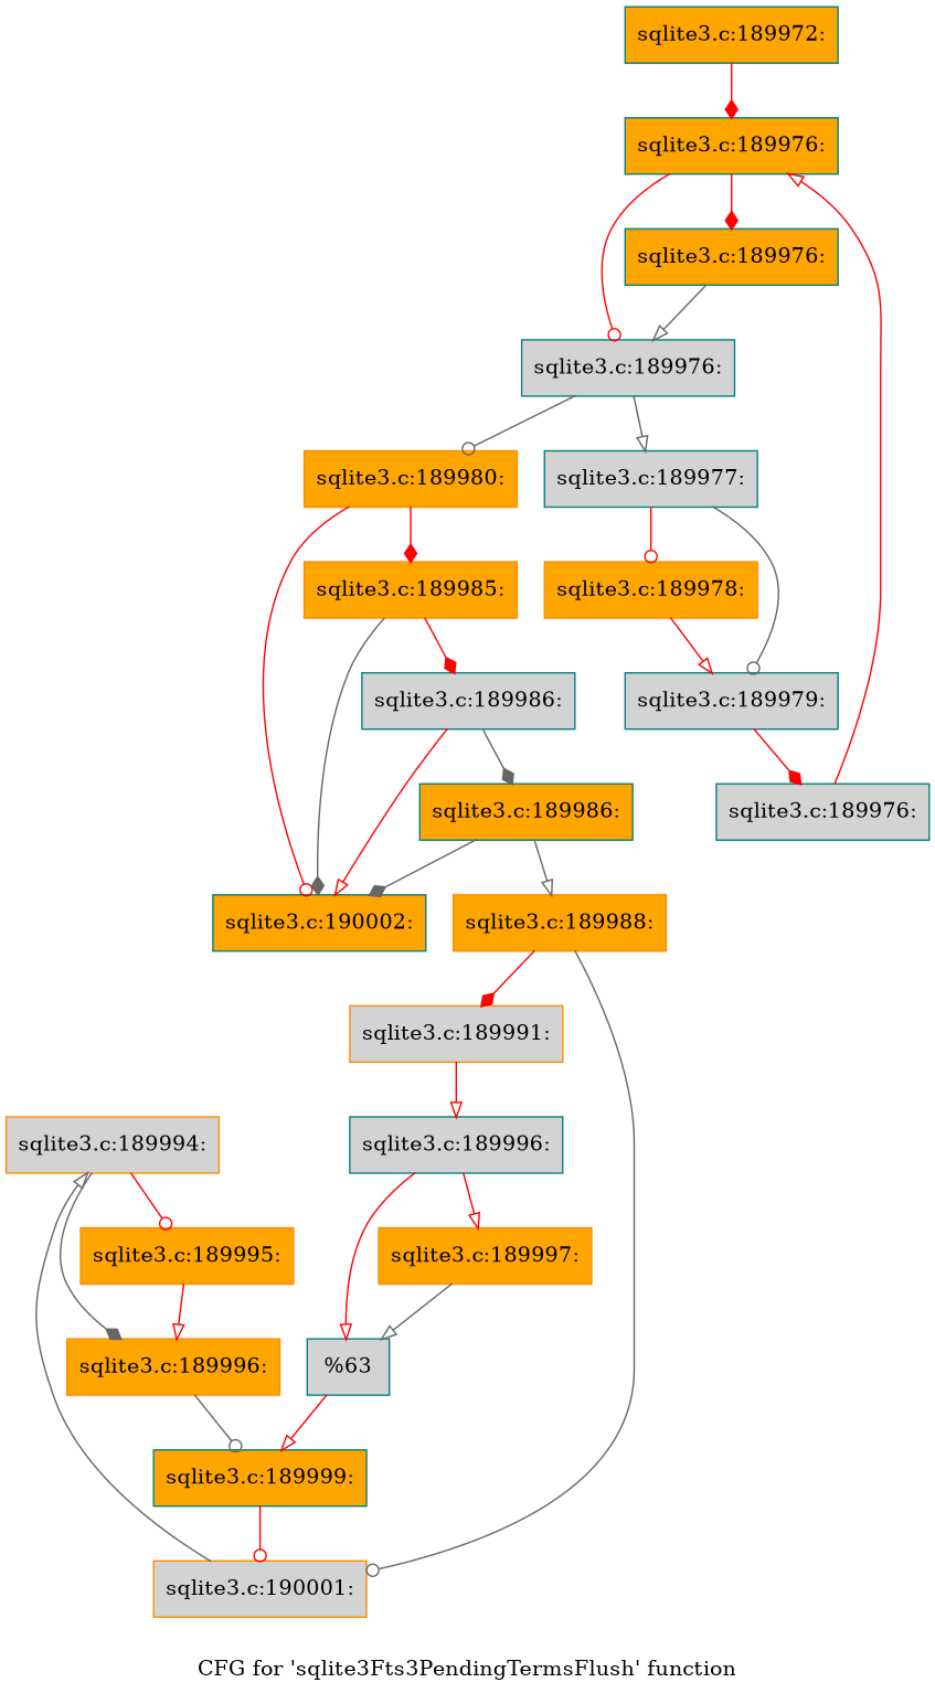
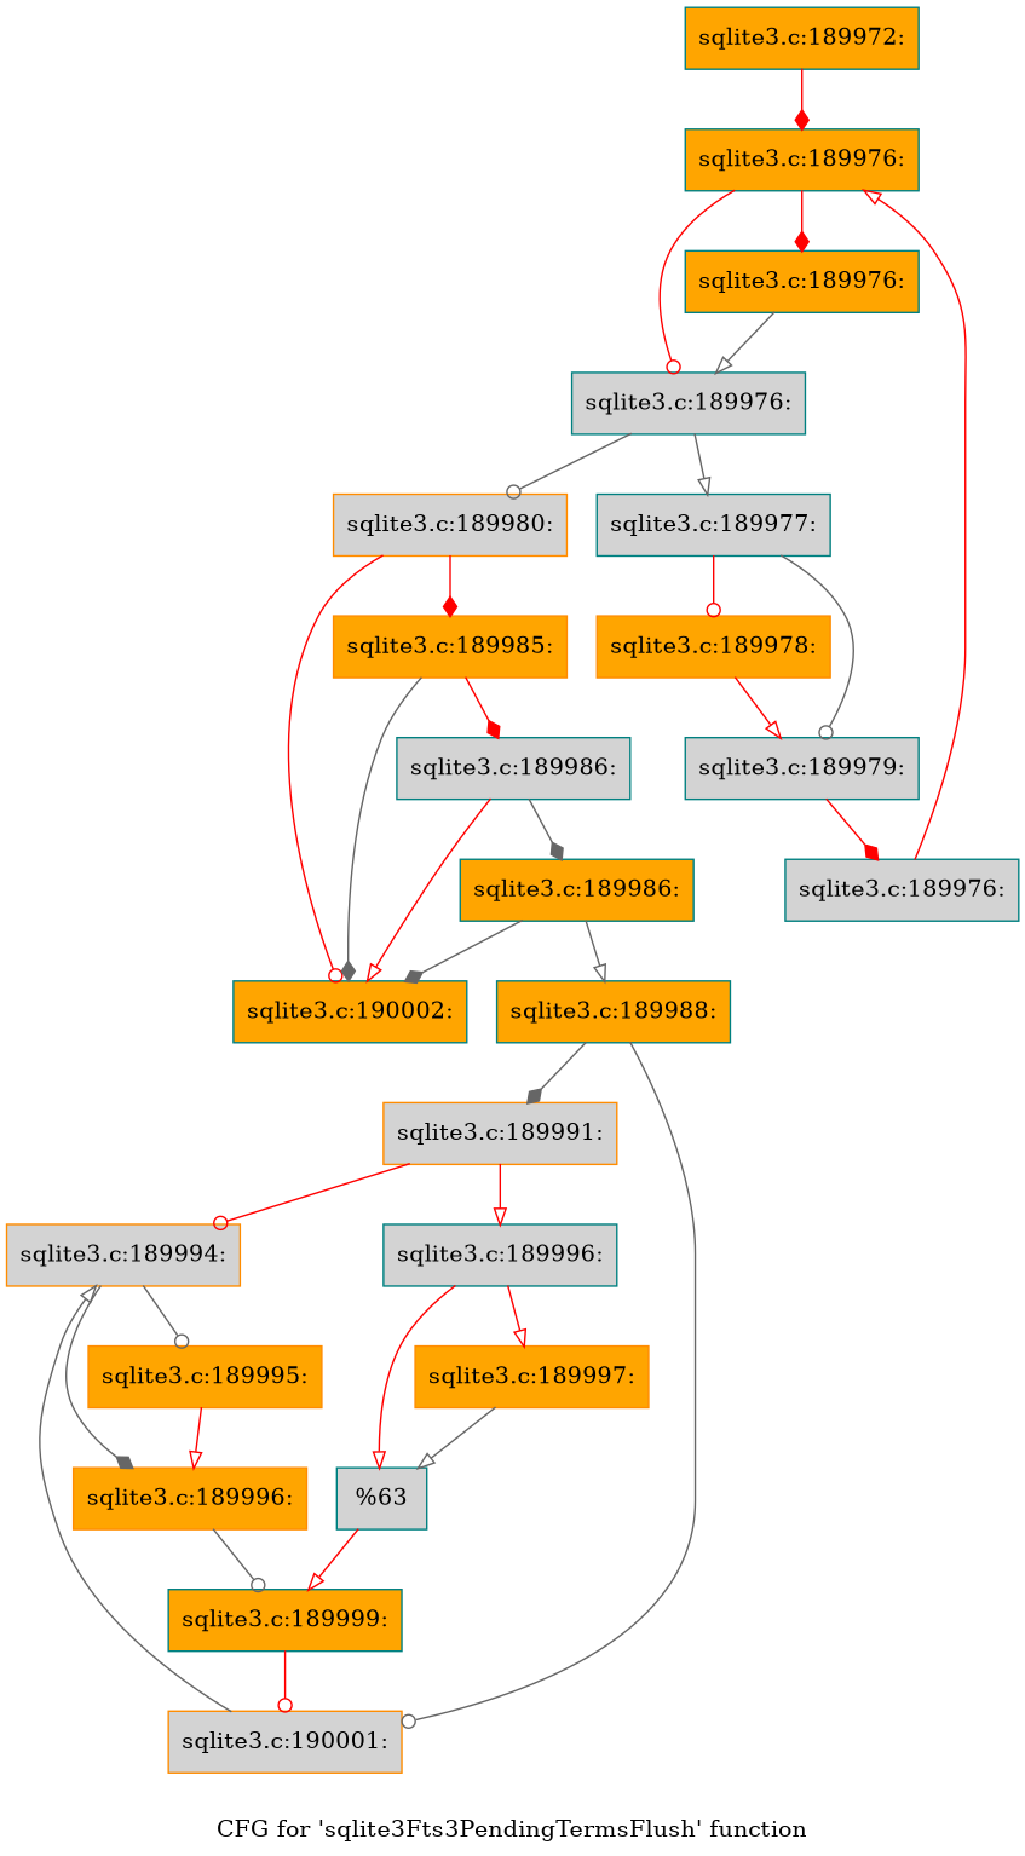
  digraph {
    label="CFG for 'sqlite3Fts3PendingTermsFlush' function"
    node [color=teal fillcolor=orange shape=record style=filled]
    edge [arrowhead=onormal color=red]
    n1 [label="{sqlite3.c:189972:}"]
    n2 [label="{sqlite3.c:189976:}"]
    n3 [label="{sqlite3.c:189976:}"]
    n4 [fillcolor=lightgrey label="{sqlite3.c:189976:}"]
    n5 [fillcolor=lightgrey label="{sqlite3.c:189977:}"]
-   n6 [color=darkorange label="{sqlite3.c:189980:}"]
+   n6 [color=darkorange fillcolor=lightgrey label="{sqlite3.c:189980:}"]
    n7 [color=darkorange label="{sqlite3.c:189978:}"]
    n8 [fillcolor=lightgrey label="{sqlite3.c:189979:}"]
    n9 [color=darkorange label="{sqlite3.c:189985:}"]
    n10 [label="{sqlite3.c:190002:}"]
    n11 [fillcolor=lightgrey label="{sqlite3.c:189976:}"]
    n12 [fillcolor=lightgrey label="{sqlite3.c:189986:}"]
    n13 [label="{sqlite3.c:189986:}"]
-   n14 [color=darkorange label="{sqlite3.c:189988:}"]
+   n14 [label="{sqlite3.c:189988:}"]
    n15 [color=darkorange fillcolor=lightgrey label="{sqlite3.c:189991:}"]
    n16 [color=darkorange fillcolor=lightgrey label="{sqlite3.c:190001:}"]
    n17 [color=darkorange fillcolor=lightgrey label="{sqlite3.c:189994:}"]
    n18 [fillcolor=lightgrey label="{sqlite3.c:189996:}"]
    n19 [color=darkorange label="{sqlite3.c:189995:}"]
    n20 [color=darkorange label="{sqlite3.c:189996:}"]
    n21 [color=darkorange label="{sqlite3.c:189997:}"]
    n22 [fillcolor=lightgrey label="{%63}"]
    n23 [label="{sqlite3.c:189999:}"]
    n1 -> n2 [arrowhead=diamond]
    n2 -> n3 [arrowhead=diamond]
    n2 -> n4 [arrowhead=odot]
    n3 -> n4 [color=gray40]
    n4 -> n5 [color=gray40]
    n4 -> n6 [arrowhead=odot color=gray40]
    n5 -> n7 [arrowhead=odot]
    n5 -> n8 [arrowhead=odot color=gray40]
    n6 -> n9 [arrowhead=diamond]
    n6 -> n10 [arrowhead=odot]
    n7 -> n8
    n8 -> n11 [arrowhead=diamond]
    n9 -> n10 [arrowhead=diamond color=gray40]
    n9 -> n12 [arrowhead=diamond]
    n11 -> n2
    n12 -> n10
    n12 -> n13 [arrowhead=diamond color=gray40]
    n13 -> n10 [arrowhead=diamond color=gray40]
    n13 -> n14 [color=gray40]
-   n14 -> n15 [arrowhead=diamond]
+   n14 -> n15 [arrowhead=diamond color=gray40]
    n14 -> n16 [arrowhead=odot color=gray40]
+   n15 -> n17 [arrowhead=odot]
    n15 -> n18
    n16 -> n17 [color=gray40]
-   n17 -> n19 [arrowhead=odot]
+   n17 -> n19 [arrowhead=odot color=gray40]
    n17 -> n20 [arrowhead=diamond color=gray40]
    n18 -> n21
    n18 -> n22
    n19 -> n20
    n20 -> n23 [arrowhead=odot color=gray40]
    n21 -> n22 [color=gray40]
    n22 -> n23
    n23 -> n16 [arrowhead=odot]
  }
